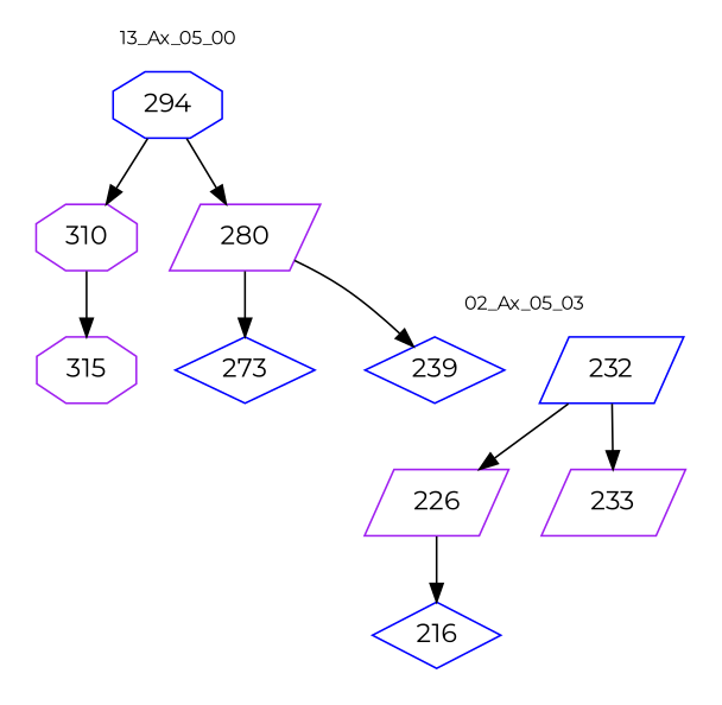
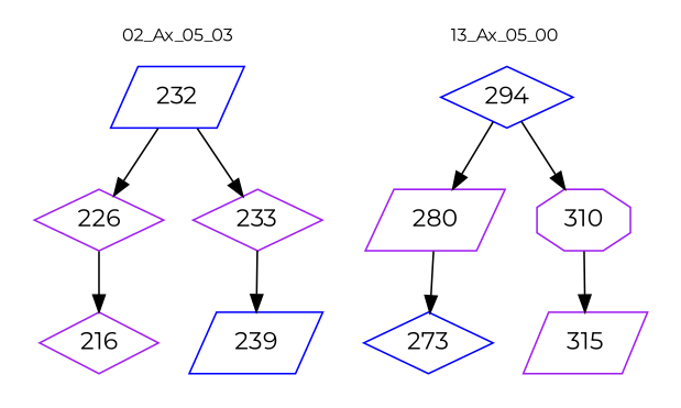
  digraph {
    fontname=Montserrat
    node [color=purple fontname=Montserrat shape=parallelogram]
    edge [color=black fontname=Montserrat]
    n1 [color=blue label=232]
-   n2 [label=226]
-   n3 [label=233]
-   n4 [color=blue label=216 shape=diamond]
-   n5 [color=blue label=239 shape=diamond]
-   n6 [color=blue label=294 shape=octagon]
+   n2 [label=226 shape=diamond]
+   n3 [label=233 shape=diamond]
+   n4 [label=216 shape=diamond]
+   n5 [color=blue label=239]
+   n6 [color=blue label=294 shape=diamond]
    n7 [label=280]
    n8 [label=310 shape=octagon]
    n9 [color=blue label=273 shape=diamond]
-   n10 [label=315 shape=octagon]
+   n10 [label=315]
    subgraph cluster_1 {
      color=white
      fontsize=10
      label="02_Ax_05_03"
      n1
      n2
      n3
      n4
      n5
    }
    subgraph cluster_2 {
      color=white
      fontsize=10
      label="13_Ax_05_00"
      n6
      n7
      n8
      n9
      n10
    }
    n1 -> n2
    n1 -> n3
    n2 -> n4
-   n7 -> n5
+   n3 -> n5
    n6 -> n7
    n6 -> n8
    n7 -> n9
    n8 -> n10
  }
